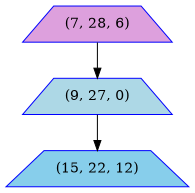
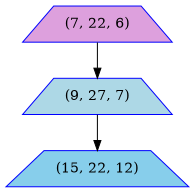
  digraph {
    node [color=blue shape=trapezium style=filled]
-   "(9, 27, 7)" [fillcolor=lightblue label="(9, 27, 0)"]
-   "(7, 28, 6)" [fillcolor=plum]
+   "(9, 27, 7)" [fillcolor=lightblue]
+   "(7, 28, 6)" [fillcolor=plum label="(7, 22, 6)"]
    "(15, 22, 12)" [fillcolor=skyblue]
    "(9, 27, 7)" -> "(15, 22, 12)"
    "(7, 28, 6)" -> "(9, 27, 7)"
  }
